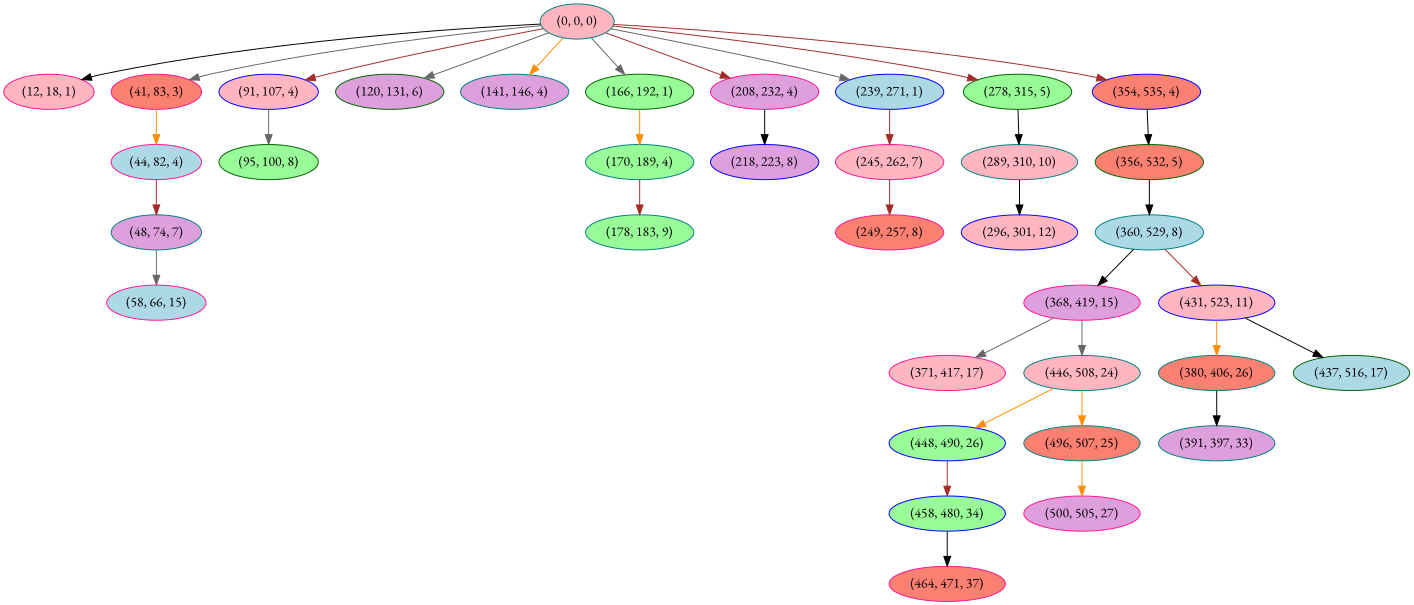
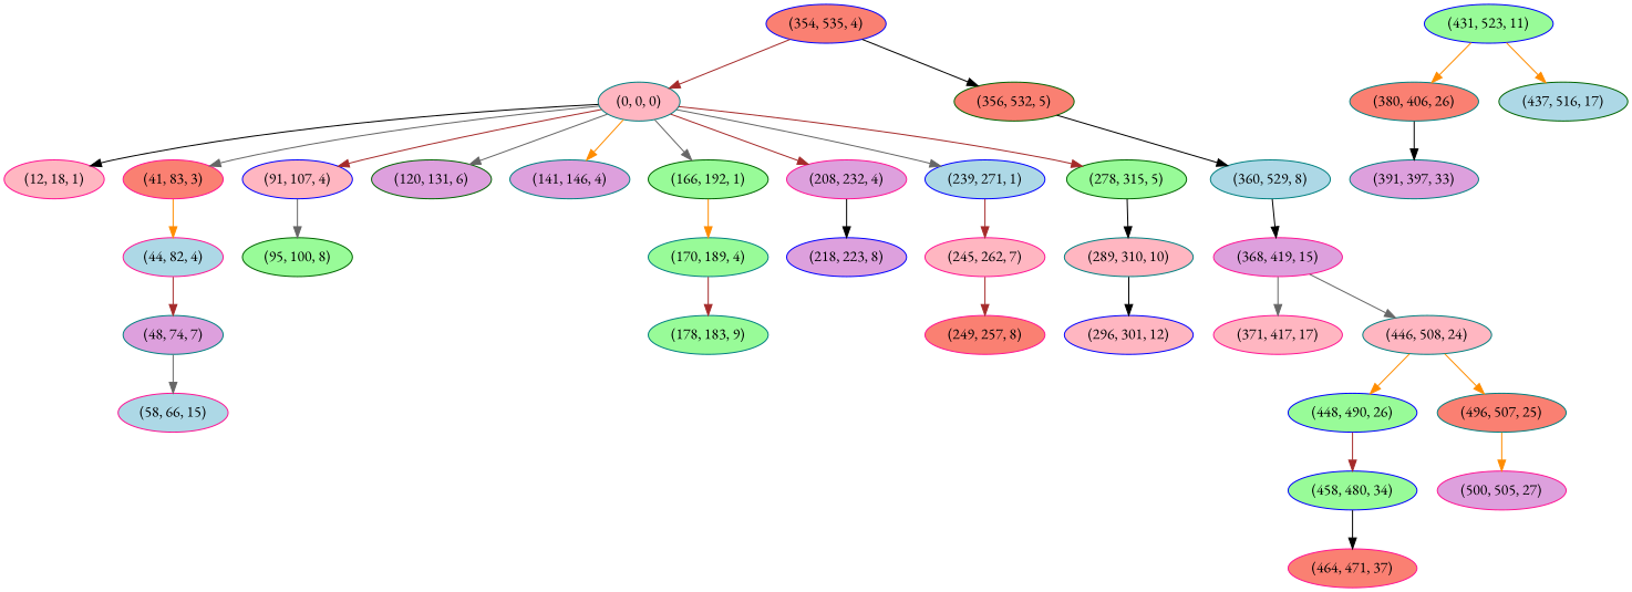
  digraph {
    fontname="EB Garamond"
    node [color=deeppink fillcolor=lightpink fontname="EB Garamond" style=filled]
    edge [color=brown fontname="EB Garamond"]
    "(12, 18, 1)"
    "(0, 0, 0)" [color=teal]
    "(41, 83, 3)" [fillcolor=salmon]
    "(91, 107, 4)" [color=blue]
    "(120, 131, 6)" [color=darkgreen fillcolor=plum]
    "(141, 146, 4)" [color=teal fillcolor=plum]
    "(166, 192, 1)" [color=darkgreen fillcolor=palegreen]
    "(208, 232, 4)" [fillcolor=plum]
    "(239, 271, 1)" [color=blue fillcolor=lightblue]
    "(278, 315, 5)" [color=darkgreen fillcolor=palegreen]
    "(354, 535, 4)" [color=blue fillcolor=salmon]
    "(44, 82, 4)" [fillcolor=lightblue]
    "(95, 100, 8)" [color=darkgreen fillcolor=palegreen]
    "(170, 189, 4)" [color=teal fillcolor=palegreen]
    "(218, 223, 8)" [color=blue fillcolor=plum]
    "(245, 262, 7)"
    "(289, 310, 10)" [color=teal]
    "(356, 532, 5)" [color=darkgreen fillcolor=salmon]
    "(48, 74, 7)" [color=teal fillcolor=plum]
    "(58, 66, 15)" [fillcolor=lightblue]
    "(178, 183, 9)" [color=teal fillcolor=palegreen]
    "(249, 257, 8)" [fillcolor=salmon]
    "(296, 301, 12)" [color=blue]
    "(360, 529, 8)" [color=teal fillcolor=lightblue]
    "(368, 419, 15)" [fillcolor=plum]
-   "(431, 523, 11)" [color=blue]
+   "(431, 523, 11)" [color=blue fillcolor=palegreen]
    "(371, 417, 17)"
    "(446, 508, 24)" [color=teal]
    "(380, 406, 26)" [color=teal fillcolor=salmon]
    "(437, 516, 17)" [color=darkgreen fillcolor=lightblue]
    "(391, 397, 33)" [color=teal fillcolor=plum]
    "(448, 490, 26)" [color=blue fillcolor=palegreen]
    "(496, 507, 25)" [color=teal fillcolor=salmon]
    "(458, 480, 34)" [color=blue fillcolor=palegreen]
    "(500, 505, 27)" [fillcolor=plum]
    "(464, 471, 37)" [fillcolor=salmon]
    "(0, 0, 0)" -> "(12, 18, 1)" [color=black]
    "(0, 0, 0)" -> "(41, 83, 3)" [color=gray40]
    "(0, 0, 0)" -> "(91, 107, 4)"
    "(0, 0, 0)" -> "(120, 131, 6)" [color=gray40]
    "(0, 0, 0)" -> "(141, 146, 4)" [color=darkorange]
    "(0, 0, 0)" -> "(166, 192, 1)" [color=gray40]
    "(0, 0, 0)" -> "(208, 232, 4)"
    "(0, 0, 0)" -> "(239, 271, 1)" [color=gray40]
    "(0, 0, 0)" -> "(278, 315, 5)"
-   "(0, 0, 0)" -> "(354, 535, 4)"
+   "(354, 535, 4)" -> "(0, 0, 0)"
    "(41, 83, 3)" -> "(44, 82, 4)" [color=darkorange]
    "(91, 107, 4)" -> "(95, 100, 8)" [color=gray40]
    "(166, 192, 1)" -> "(170, 189, 4)" [color=darkorange]
    "(208, 232, 4)" -> "(218, 223, 8)" [color=black]
    "(239, 271, 1)" -> "(245, 262, 7)"
    "(278, 315, 5)" -> "(289, 310, 10)" [color=black]
    "(354, 535, 4)" -> "(356, 532, 5)" [color=black]
    "(44, 82, 4)" -> "(48, 74, 7)"
    "(170, 189, 4)" -> "(178, 183, 9)"
    "(245, 262, 7)" -> "(249, 257, 8)"
    "(289, 310, 10)" -> "(296, 301, 12)" [color=black]
    "(356, 532, 5)" -> "(360, 529, 8)" [color=black]
    "(48, 74, 7)" -> "(58, 66, 15)" [color=gray40]
    "(360, 529, 8)" -> "(368, 419, 15)" [color=black]
-   "(360, 529, 8)" -> "(431, 523, 11)"
    "(368, 419, 15)" -> "(371, 417, 17)" [color=gray40]
    "(368, 419, 15)" -> "(446, 508, 24)" [color=gray40]
    "(431, 523, 11)" -> "(380, 406, 26)" [color=darkorange]
-   "(431, 523, 11)" -> "(437, 516, 17)" [color=black]
+   "(431, 523, 11)" -> "(437, 516, 17)" [color=darkorange]
    "(446, 508, 24)" -> "(448, 490, 26)" [color=darkorange]
    "(446, 508, 24)" -> "(496, 507, 25)" [color=darkorange]
    "(380, 406, 26)" -> "(391, 397, 33)" [color=black]
    "(448, 490, 26)" -> "(458, 480, 34)"
    "(496, 507, 25)" -> "(500, 505, 27)" [color=darkorange]
    "(458, 480, 34)" -> "(464, 471, 37)" [color=black]
  }
